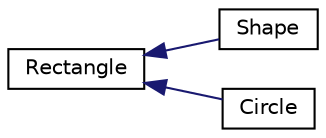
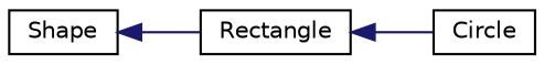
  digraph {
    rankdir=LR
    node [color=black fillcolor=white fontname=Helvetica fontsize=10 shape=record style=filled]
    edge [color=midnightblue dir=back fontname=Helvetica fontsize=10 labelfontname=Helvetica labelfontsize=10 style=solid]
    n1 [height=0.2 label=Shape width=0.4]
    n2 [height=0.2 label=Rectangle width=0.4]
    n3 [height=0.2 label=Circle width=0.4]
-   n2 -> n1
+   n1 -> n2
    n2 -> n3
  }
